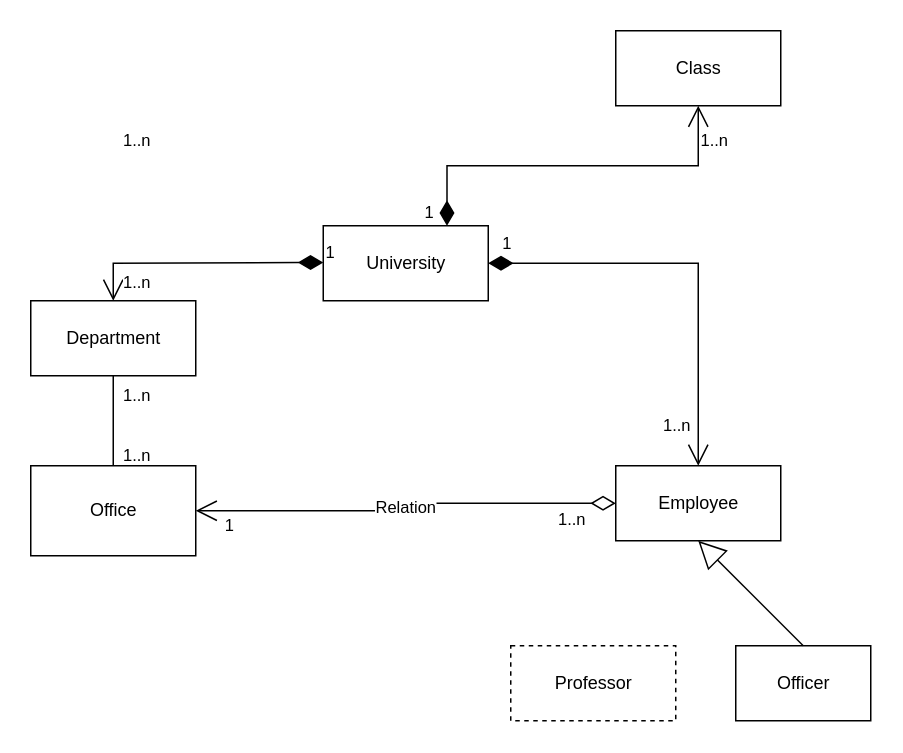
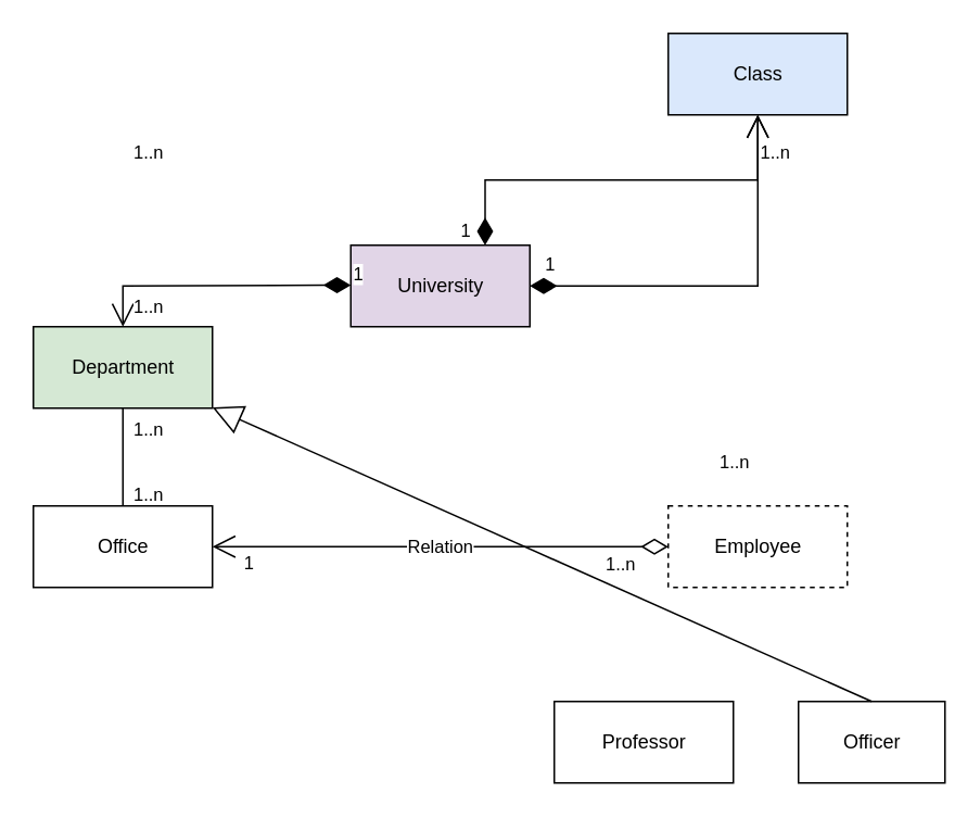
  <mxCell id="0" />
  <mxCell id="1" parent="0" />
- <mxCell id="2" value="University" style="html=1;" vertex="1" parent="1"><mxGeometry x="215" y="150" width="110" height="50" as="geometry" /></mxCell>
- <mxCell id="3" value="Department" style="html=1;" vertex="1" parent="1"><mxGeometry x="20" y="200" width="110" height="50" as="geometry" /></mxCell>
- <mxCell id="4" value="Office" style="html=1;" vertex="1" parent="1"><mxGeometry x="20" y="310" width="110" height="60" as="geometry" /></mxCell>
- <mxCell id="5" value="Employee" style="html=1;" vertex="1" parent="1"><mxGeometry x="410" y="310" width="110" height="50" as="geometry" /></mxCell>
- <mxCell id="6" value="Professor" style="html=1;dashed=1;" vertex="1" parent="1"><mxGeometry x="340" y="430" width="110" height="50" as="geometry" /></mxCell>
+ <mxCell id="2" value="University" style="html=1;fillColor=#e1d5e7;" vertex="1" parent="1"><mxGeometry x="215" y="150" width="110" height="50" as="geometry" /></mxCell>
+ <mxCell id="3" value="Department" style="html=1;fillColor=#d5e8d4;" vertex="1" parent="1"><mxGeometry x="20" y="200" width="110" height="50" as="geometry" /></mxCell>
+ <mxCell id="4" value="Office" style="html=1;" vertex="1" parent="1"><mxGeometry x="20" y="310" width="110" height="50" as="geometry" /></mxCell>
+ <mxCell id="5" value="Employee" style="html=1;dashed=1;" vertex="1" parent="1"><mxGeometry x="410" y="310" width="110" height="50" as="geometry" /></mxCell>
+ <mxCell id="6" value="Professor" style="html=1;" vertex="1" parent="1"><mxGeometry x="340" y="430" width="110" height="50" as="geometry" /></mxCell>
  <mxCell id="7" value="Officer" style="html=1;" vertex="1" parent="1"><mxGeometry x="490" y="430" width="90" height="50" as="geometry" /></mxCell>
- <mxCell id="8" value="Class" style="html=1;" vertex="1" parent="1"><mxGeometry x="410" y="20" width="110" height="50" as="geometry" /></mxCell>
+ <mxCell id="8" value="Class" style="html=1;fillColor=#dae8fc;" vertex="1" parent="1"><mxGeometry x="410" y="20" width="110" height="50" as="geometry" /></mxCell>
  <mxCell id="9" value="Relation" style="endArrow=open;html=1;endSize=12;startArrow=diamondThin;startSize=14;startFill=0;edgeStyle=orthogonalEdgeStyle;rounded=0;entryX=1;entryY=0.5;entryDx=0;entryDy=0;exitX=0;exitY=0.5;exitDx=0;exitDy=0;" edge="1" parent="1" source="5" target="4"><mxGeometry relative="1" as="geometry"><mxPoint x="180" y="260" as="sourcePoint" /><mxPoint x="340" y="260" as="targetPoint" /></mxGeometry></mxCell>
  <mxCell id="10" value="1..n" style="edgeLabel;resizable=0;html=1;align=left;verticalAlign=top;" connectable="0" vertex="1" parent="9"><mxGeometry x="-1" relative="1" as="geometry"><mxPoint x="-40" y="-2" as="offset" /></mxGeometry></mxCell>
  <mxCell id="11" value="1" style="edgeLabel;resizable=0;html=1;align=right;verticalAlign=top;" connectable="0" vertex="1" parent="9"><mxGeometry x="1" relative="1" as="geometry"><mxPoint x="26" y="-3" as="offset" /></mxGeometry></mxCell>
- <mxCell id="12" value="" style="endArrow=open;html=1;endSize=12;startArrow=diamondThin;startSize=14;startFill=1;edgeStyle=orthogonalEdgeStyle;align=left;verticalAlign=bottom;rounded=0;exitX=1;exitY=0.5;exitDx=0;exitDy=0;entryX=0.5;entryY=0;entryDx=0;entryDy=0;" edge="1" parent="1" source="2" target="5"><mxGeometry x="-0.818" y="25" relative="1" as="geometry"><mxPoint x="180" y="260" as="sourcePoint" /><mxPoint x="340" y="260" as="targetPoint" /><mxPoint as="offset" /></mxGeometry></mxCell>
- <mxCell id="13" value="" style="endArrow=block;endSize=16;endFill=0;html=1;rounded=0;exitX=0.5;exitY=0;exitDx=0;exitDy=0;entryX=0.5;entryY=1;entryDx=0;entryDy=0;" edge="1" parent="1" source="7" target="5"><mxGeometry x="-0.6" y="-80" width="160" relative="1" as="geometry"><mxPoint x="405" y="440" as="sourcePoint" /><mxPoint x="475" y="370" as="targetPoint" /><mxPoint as="offset" /></mxGeometry></mxCell>
+ <mxCell id="12" value="" style="endArrow=open;html=1;endSize=12;startArrow=diamondThin;startSize=14;startFill=1;edgeStyle=orthogonalEdgeStyle;align=left;verticalAlign=bottom;rounded=0;exitX=1;exitY=0.5;exitDx=0;exitDy=0;" edge="1" parent="1" source="2" target="8"><mxGeometry x="-0.818" y="25" relative="1" as="geometry"><mxPoint x="180" y="260" as="sourcePoint" /><mxPoint x="340" y="260" as="targetPoint" /><mxPoint as="offset" /></mxGeometry></mxCell>
+ <mxCell id="13" value="" style="endArrow=block;endSize=16;endFill=0;html=1;rounded=0;exitX=0.5;exitY=0;exitDx=0;exitDy=0;" edge="1" parent="1" source="7" target="3"><mxGeometry x="-0.6" y="-80" width="160" relative="1" as="geometry"><mxPoint x="405" y="440" as="sourcePoint" /><mxPoint x="475" y="370" as="targetPoint" /><mxPoint as="offset" /></mxGeometry></mxCell>
  <mxCell id="14" value="1" style="edgeLabel;resizable=0;html=1;align=right;verticalAlign=top;" connectable="0" vertex="1" parent="1"><mxGeometry x="166" y="342" as="geometry"><mxPoint x="175" y="-193" as="offset" /></mxGeometry></mxCell>
  <mxCell id="15" value="1..n" style="edgeLabel;resizable=0;html=1;align=left;verticalAlign=top;" connectable="0" vertex="1" parent="1"><mxGeometry x="440" y="270" as="geometry" /></mxCell>
  <mxCell id="16" value="1" style="endArrow=open;html=1;endSize=12;startArrow=diamondThin;startSize=14;startFill=1;edgeStyle=orthogonalEdgeStyle;align=left;verticalAlign=bottom;rounded=0;entryX=0.5;entryY=1;entryDx=0;entryDy=0;exitX=0.75;exitY=0;exitDx=0;exitDy=0;" edge="1" parent="1"><mxGeometry x="-1" y="18" relative="1" as="geometry"><mxPoint x="297.5" y="150" as="sourcePoint" /><mxPoint x="465" y="70" as="targetPoint" /><Array as="points"><mxPoint x="298" y="110" /><mxPoint x="465" y="110" /></Array><mxPoint x="1" as="offset" /></mxGeometry></mxCell>
  <mxCell id="17" value="1..n" style="edgeLabel;resizable=0;html=1;align=left;verticalAlign=top;" connectable="0" vertex="1" parent="1"><mxGeometry x="465" y="80" as="geometry" /></mxCell>
  <mxCell id="18" value="1..n" style="edgeLabel;resizable=0;html=1;align=left;verticalAlign=top;" connectable="0" vertex="1" parent="1"><mxGeometry x="80" y="80" as="geometry" /></mxCell>
  <mxCell id="19" value="1" style="endArrow=open;html=1;endSize=12;startArrow=diamondThin;startSize=14;startFill=1;edgeStyle=orthogonalEdgeStyle;align=left;verticalAlign=bottom;rounded=0;entryX=0.5;entryY=0;entryDx=0;entryDy=0;" edge="1" parent="1" target="3"><mxGeometry x="-1" y="3" relative="1" as="geometry"><mxPoint x="215" y="174.5" as="sourcePoint" /><mxPoint x="55" y="174.5" as="targetPoint" /></mxGeometry></mxCell>
  <mxCell id="20" value="1..n" style="edgeLabel;resizable=0;html=1;align=left;verticalAlign=top;" connectable="0" vertex="1" parent="1"><mxGeometry x="80" y="175" as="geometry" /></mxCell>
  <mxCell id="21" value="" style="endArrow=none;html=1;edgeStyle=orthogonalEdgeStyle;rounded=0;exitX=0.5;exitY=1;exitDx=0;exitDy=0;entryX=0.5;entryY=0;entryDx=0;entryDy=0;" edge="1" parent="1" source="3" target="4"><mxGeometry relative="1" as="geometry"><mxPoint x="180" y="260" as="sourcePoint" /><mxPoint x="340" y="260" as="targetPoint" /></mxGeometry></mxCell>
  <mxCell id="22" value="1..n" style="edgeLabel;resizable=0;html=1;align=left;verticalAlign=top;" connectable="0" vertex="1" parent="1"><mxGeometry x="80" y="250" as="geometry" /></mxCell>
  <mxCell id="23" value="1..n" style="edgeLabel;resizable=0;html=1;align=left;verticalAlign=top;" connectable="0" vertex="1" parent="1"><mxGeometry x="80" y="290" as="geometry" /></mxCell>
